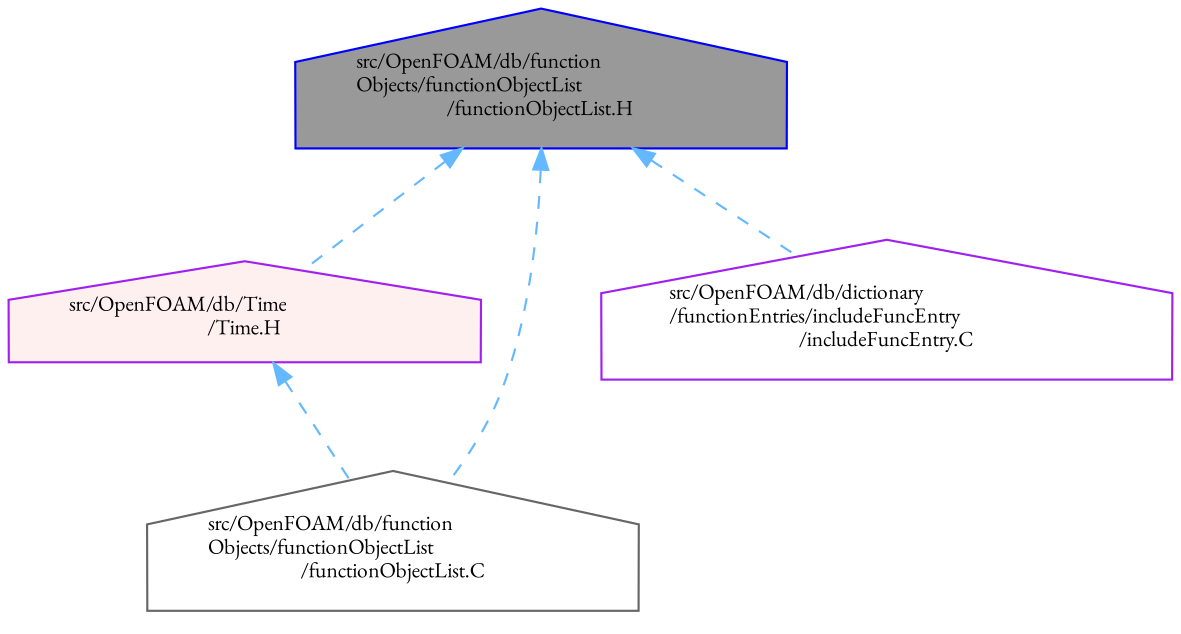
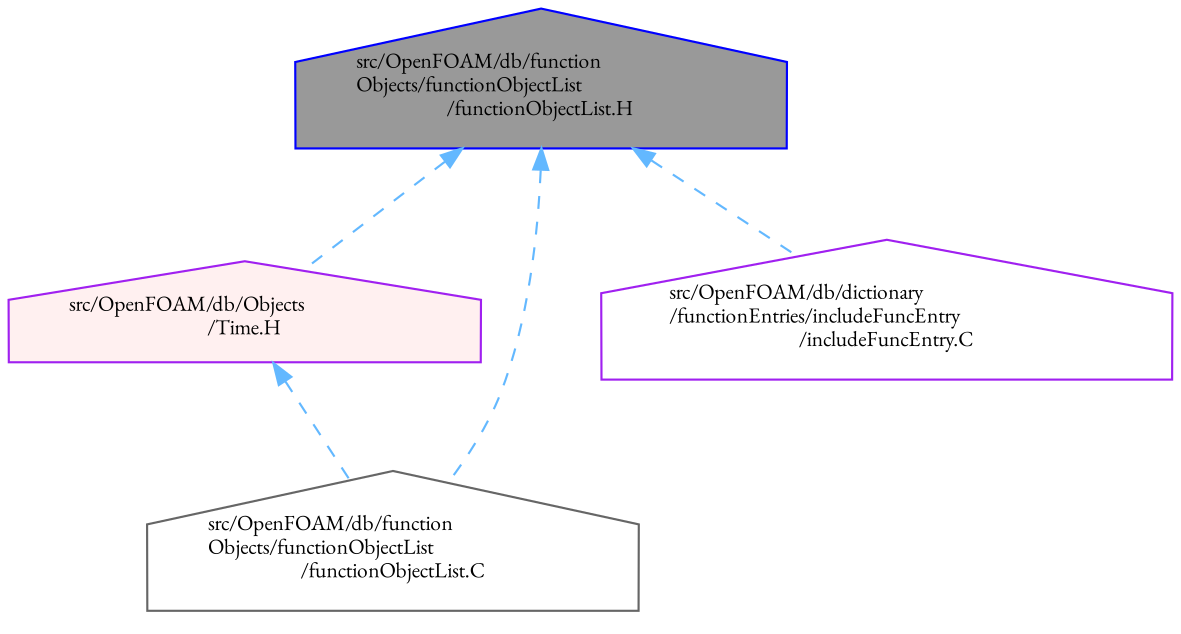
  digraph {
    fontname="EB Garamond"
    node [color=purple fillcolor=white fontname="EB Garamond" fontsize=10 shape=house style=filled]
    edge [color=steelblue1 dir=back fontname="EB Garamond" fontsize=10 labelfontname=Helvetica labelfontsize=10 style=dashed]
    n1 [color=blue fillcolor=grey60 fontcolor=black height=0.2 label="src/OpenFOAM/db/function\lObjects/functionObjectList\l/functionObjectList.H" width=0.4]
-   n2 [fillcolor="#FFF0F0" height=0.2 label="src/OpenFOAM/db/Time\l/Time.H" width=0.4]
+   n2 [fillcolor="#FFF0F0" height=0.2 label="src/OpenFOAM/db/Objects\l/Time.H" width=0.4]
    n3 [color=gray40 height=0.2 label="src/OpenFOAM/db/function\lObjects/functionObjectList\l/functionObjectList.C" width=0.4]
    n4 [height=0.2 label="src/OpenFOAM/db/dictionary\l/functionEntries/includeFuncEntry\l/includeFuncEntry.C" width=0.4]
    n1 -> n2
    n1 -> n3
    n1 -> n4
    n2 -> n3
  }
